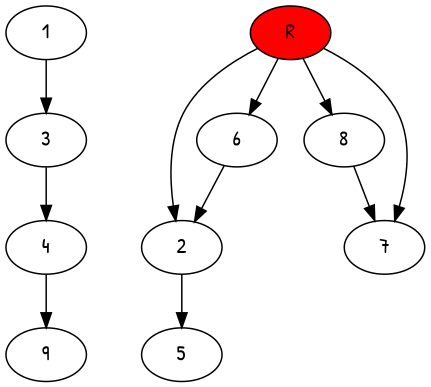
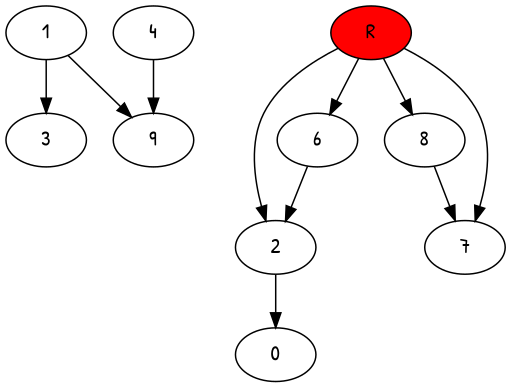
  digraph {
    fontname="Patrick Hand"
    node [fontname="Patrick Hand"]
    edge [fontname="Patrick Hand"]
    1
    3
    9
    4
    2
-   5
+   5 [label=0]
    6
    8
    7
    R [fillcolor="#ff0000" style=filled]
    1 -> 3
-   3 -> 4
+   1 -> 9
    4 -> 9
    2 -> 5
    6 -> 2
    8 -> 7
    R -> 2
    R -> 6
    R -> 8
    R -> 7
  }
